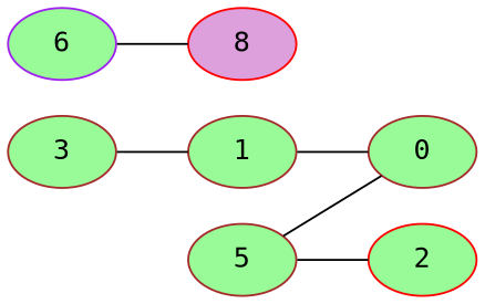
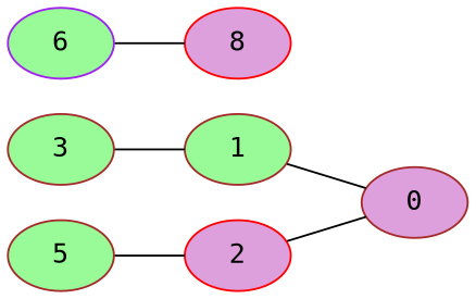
  graph {
    fontname="DejaVu Sans Mono"
    rankdir=LR
    node [color=brown fillcolor=palegreen fontname="DejaVu Sans Mono" style=filled]
    edge [fontname="DejaVu Sans Mono"]
-   n1 [label=0]
+   n1 [fillcolor=plum label=0]
    n2 [label=1]
-   n3 [color=red label=2]
+   n3 [color=red fillcolor=plum label=2]
    n4 [label=3]
    n5 [color=red fillcolor=plum label=8]
    n6 [label=5]
    n7 [color=purple label=6]
    n2 -- n1
-   n6 -- n1
+   n3 -- n1
    n4 -- n2
    n6 -- n3
    n7 -- n5
  }
